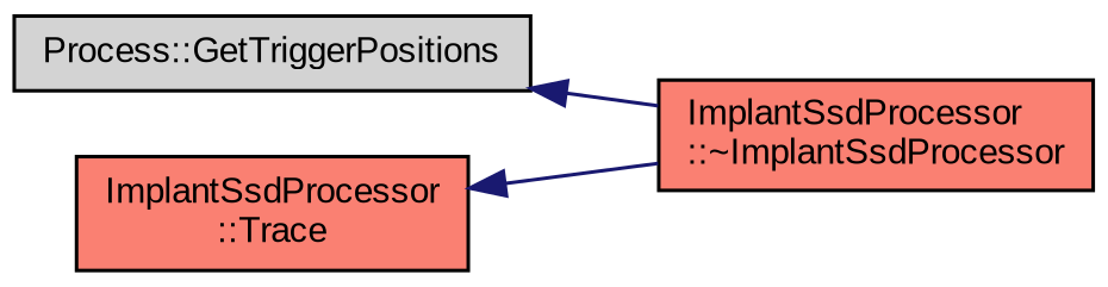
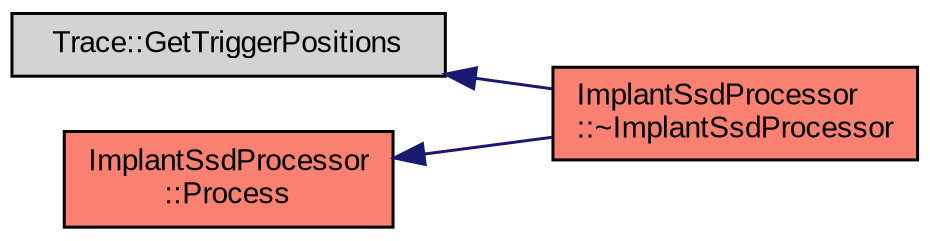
  digraph {
    fontname="Liberation Sans"
    rankdir=LR
    node [color=black fillcolor=salmon fontname="Liberation Sans" fontsize=10 shape=record style=filled]
    edge [color=midnightblue dir=back fontname="Liberation Sans" fontsize=10 labelfontname=Helvetica labelfontsize=10 style=solid]
-   n1 [fillcolor=lightgrey fontcolor=black height=0.2 label="Process::GetTriggerPositions" width=0.4]
+   n1 [fillcolor=lightgrey fontcolor=black height=0.2 label="Trace::GetTriggerPositions" width=0.4]
    n2 [height=0.2 label="ImplantSsdProcessor\l::~ImplantSsdProcessor" width=0.4]
-   n3 [height=0.2 label="ImplantSsdProcessor\l::Trace" width=0.4]
+   n3 [height=0.2 label="ImplantSsdProcessor\l::Process" width=0.4]
    n1 -> n2
    n3 -> n2
  }
